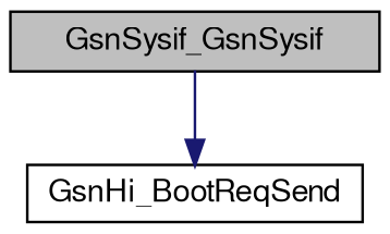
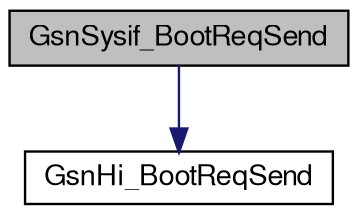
  digraph {
    rankdir=TB
    node [color=black fontname=FreeSans fontsize=12 shape=record style=filled]
-   n1 [fillcolor=grey75 fontcolor=black height=0.2 label=GsnSysif_GsnSysif width=0.4]
+   n1 [fillcolor=grey75 fontcolor=black height=0.2 label=GsnSysif_BootReqSend width=0.4]
    n2 [fillcolor=white height=0.2 label=GsnHi_BootReqSend width=0.4]
    n1 -> n2 [color=midnightblue fontname=FreeSans fontsize=12 labelfontname=FreeSans labelfontsize=12 style=solid]
  }
